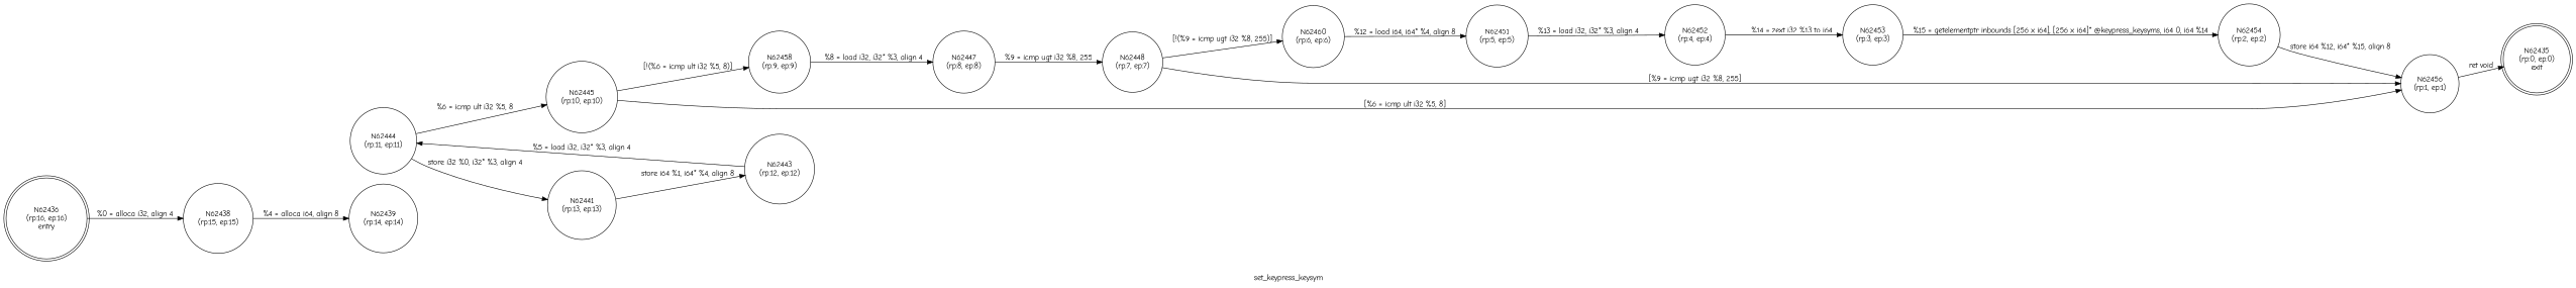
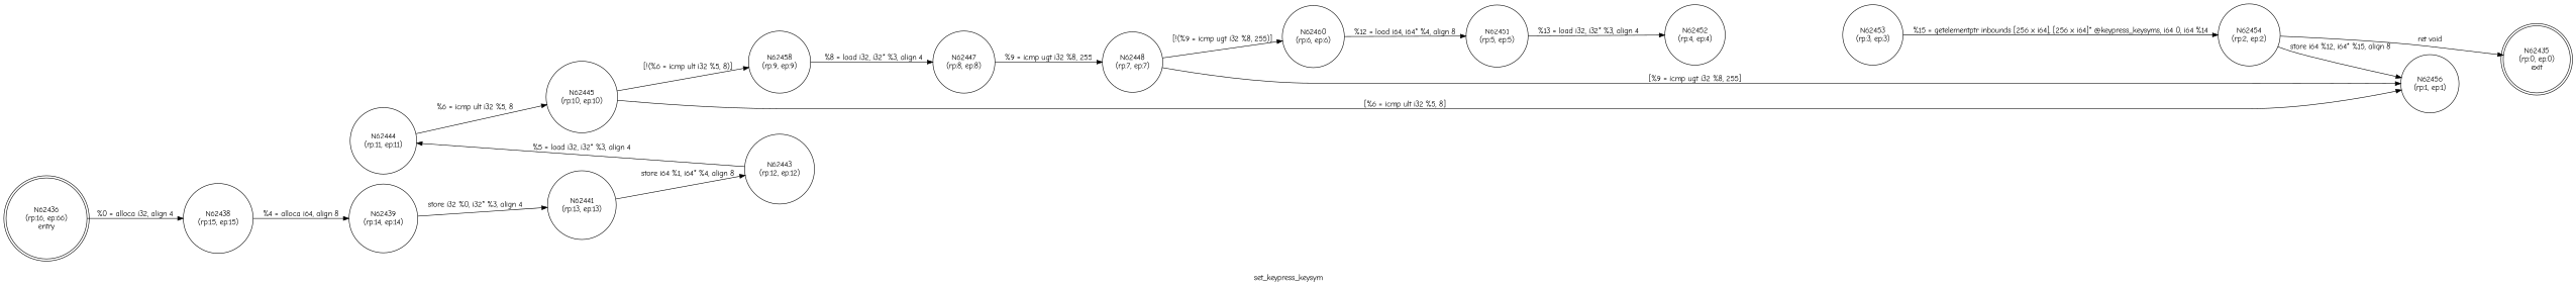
  digraph {
    fontname="Comic Neue"
    label=set_keypress_keysym
    rankdir=LR
    node [fontname="Comic Neue" shape=circle]
    edge [fontname="Comic Neue"]
    n1 [label="N62435\n(rp:0, ep:0)\nexit" shape=doublecircle]
-   n2 [label="N62436\n(rp:16, ep:16)\nentry" shape=doublecircle]
+   n2 [label="N62436\n(rp:16, ep:66)\nentry" shape=doublecircle]
    n3 [label="N62438\n(rp:15, ep:15)"]
    n4 [label="N62439\n(rp:14, ep:14)"]
    n5 [label="N62441\n(rp:13, ep:13)"]
    n6 [label="N62443\n(rp:12, ep:12)"]
    n7 [label="N62444\n(rp:11, ep:11)"]
    n8 [label="N62445\n(rp:10, ep:10)"]
    n9 [label="N62458\n(rp:9, ep:9)"]
    n10 [label="N62456\n(rp:1, ep:1)"]
    n11 [label="N62447\n(rp:8, ep:8)"]
    n12 [label="N62448\n(rp:7, ep:7)"]
    n13 [label="N62460\n(rp:6, ep:6)"]
    n14 [label="N62451\n(rp:5, ep:5)"]
    n15 [label="N62452\n(rp:4, ep:4)"]
    n16 [label="N62453\n(rp:3, ep:3)"]
    n17 [label="N62454\n(rp:2, ep:2)"]
    n2 -> n3 [label="%0 = alloca i32, align 4"]
    n3 -> n4 [label="%4 = alloca i64, align 8"]
-   n7 -> n5 [label="store i32 %0, i32* %3, align 4"]
+   n4 -> n5 [label="store i32 %0, i32* %3, align 4"]
    n5 -> n6 [label="store i64 %1, i64* %4, align 8"]
    n6 -> n7 [label="%5 = load i32, i32* %3, align 4"]
    n7 -> n8 [label="%6 = icmp ult i32 %5, 8"]
    n8 -> n9 [label="[!(%6 = icmp ult i32 %5, 8)]"]
    n8 -> n10 [label="[%6 = icmp ult i32 %5, 8]"]
    n9 -> n11 [label="%8 = load i32, i32* %3, align 4"]
-   n10 -> n1 [label="ret void"]
+   n17 -> n1 [label="ret void"]
    n11 -> n12 [label="%9 = icmp ugt i32 %8, 255"]
    n12 -> n10 [label="[%9 = icmp ugt i32 %8, 255]"]
    n12 -> n13 [label="[!(%9 = icmp ugt i32 %8, 255)]"]
    n13 -> n14 [label="%12 = load i64, i64* %4, align 8"]
    n14 -> n15 [label="%13 = load i32, i32* %3, align 4"]
-   n15 -> n16 [label="%14 = zext i32 %13 to i64"]
    n16 -> n17 [label="%15 = getelementptr inbounds [256 x i64], [256 x i64]* @keypress_keysyms, i64 0, i64 %14"]
    n17 -> n10 [label="store i64 %12, i64* %15, align 8"]
  }
